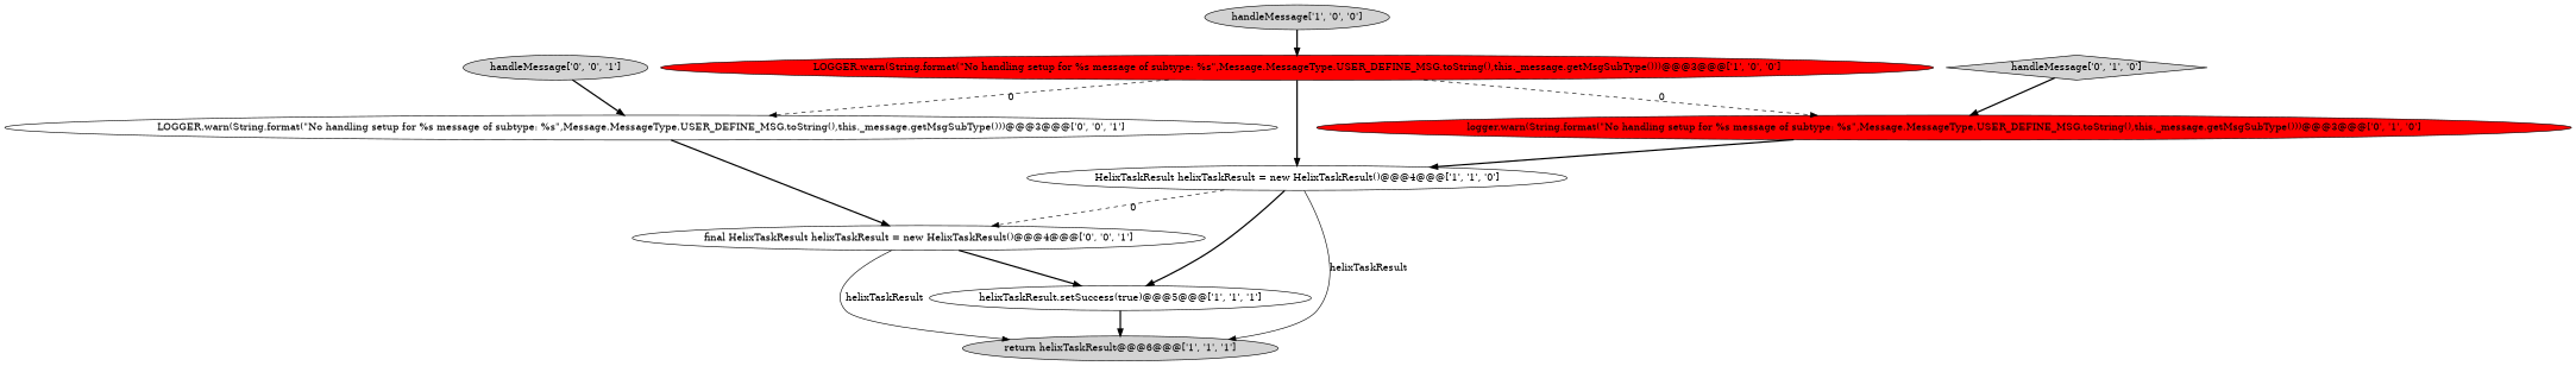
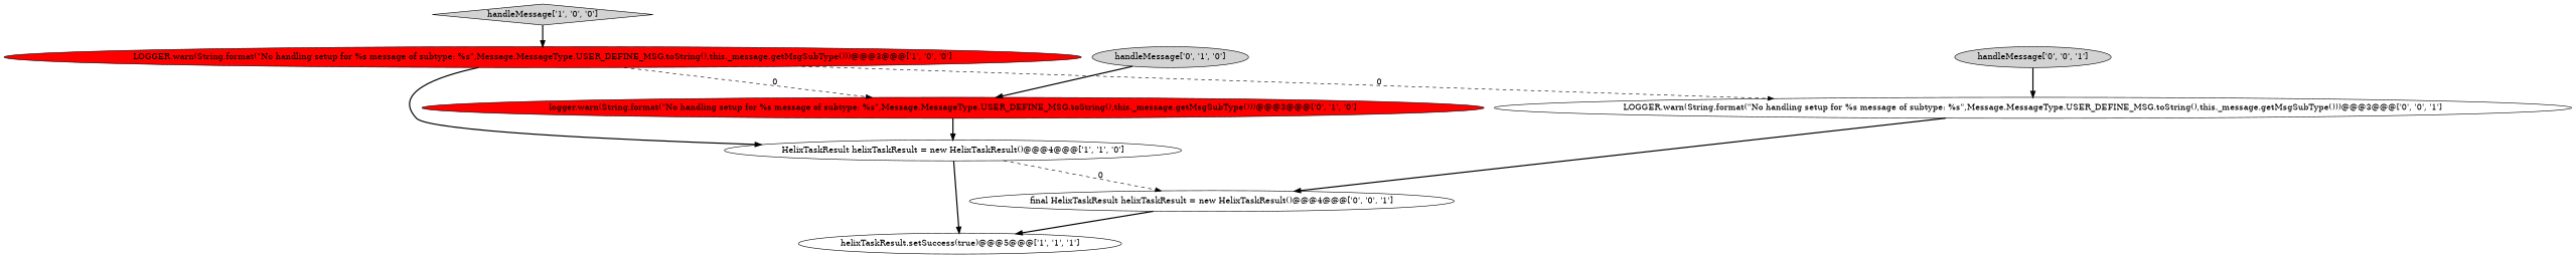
  digraph {
    node [fillcolor=white shape=ellipse style=filled]
    edge [style=bold]
    n1 [fillcolor=red label="LOGGER.warn(String.format(\"No handling setup for %s message of subtype: %s\",Message.MessageType.USER_DEFINE_MSG.toString(),this._message.getMsgSubType()))@@@3@@@['1', '0', '0']"]
    n2 [label="LOGGER.warn(String.format(\"No handling setup for %s message of subtype: %s\",Message.MessageType.USER_DEFINE_MSG.toString(),this._message.getMsgSubType()))@@@3@@@['0', '0', '1']"]
    n3 [label="HelixTaskResult helixTaskResult = new HelixTaskResult()@@@4@@@['1', '1', '0']"]
    n4 [fillcolor=red label="logger.warn(String.format(\"No handling setup for %s message of subtype: %s\",Message.MessageType.USER_DEFINE_MSG.toString(),this._message.getMsgSubType()))@@@3@@@['0', '1', '0']"]
    n5 [label="final HelixTaskResult helixTaskResult = new HelixTaskResult()@@@4@@@['0', '0', '1']"]
    n6 [label="helixTaskResult.setSuccess(true)@@@5@@@['1', '1', '1']"]
-   n7 [fillcolor=lightgray label="return helixTaskResult@@@6@@@['1', '1', '1']"]
-   n8 [fillcolor=lightgray label="handleMessage['0', '1', '0']" shape=diamond]
-   n9 [fillcolor=lightgray label="handleMessage['1', '0', '0']"]
+   n8 [fillcolor=lightgray label="handleMessage['0', '1', '0']"]
+   n9 [fillcolor=lightgray label="handleMessage['1', '0', '0']" shape=diamond]
    n10 [fillcolor=lightgray label="handleMessage['0', '0', '1']"]
    n1 -> n2 [label=0 style=dashed]
    n1 -> n3
    n1 -> n4 [label=0 style=dashed]
    n2 -> n5
    n3 -> n5 [label=0 style=dashed]
    n3 -> n6
-   n3 -> n7 [label=helixTaskResult style=solid]
    n4 -> n3
    n5 -> n6
-   n5 -> n7 [label=helixTaskResult style=solid]
-   n6 -> n7
    n8 -> n4
    n9 -> n1
    n10 -> n2
  }
